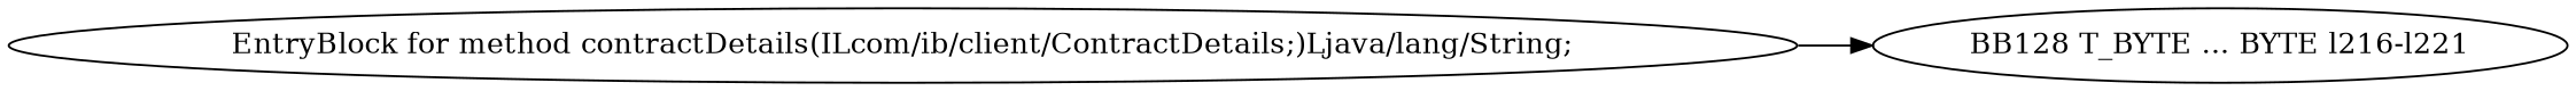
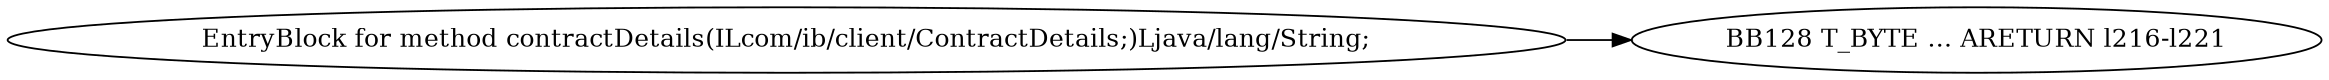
  digraph {
    rankdir=LR
-   n1 [label="BB128 T_BYTE ... BYTE l216-l221"]
+   n1 [label="BB128 T_BYTE ... ARETURN l216-l221"]
    n2 [label="EntryBlock for method contractDetails(ILcom/ib/client/ContractDetails;)Ljava/lang/String;"]
    n2 -> n1
  }
